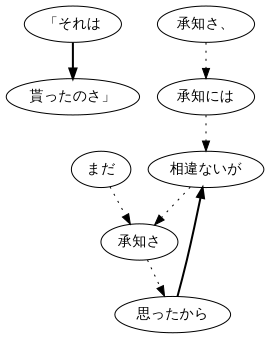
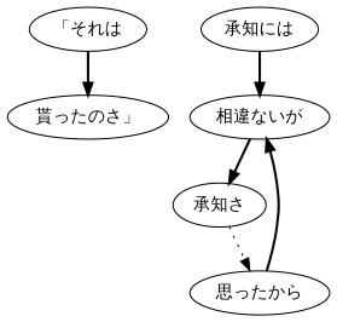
  digraph {
    fontname="Courier Prime"
    node [fontname="Courier Prime"]
    edge [fontname="Courier Prime" style=bold]
    n1 [label="「それは"]
    n2 [label="貰ったのさ」"]
-   n3 [label="承知さ、"]
    n4 [label="承知には"]
    n5 [label="相違ないが"]
    n6 [label="承知さ"]
    n7 [label="思ったから"]
-   n8 [label="まだ"]
    n1 -> n2
-   n3 -> n4 [style=dotted]
-   n4 -> n5 [style=dotted]
-   n5 -> n6 [style=dotted]
+   n4 -> n5
+   n5 -> n6
    n6 -> n7 [style=dotted]
    n7 -> n5
-   n8 -> n6 [style=dotted]
  }
